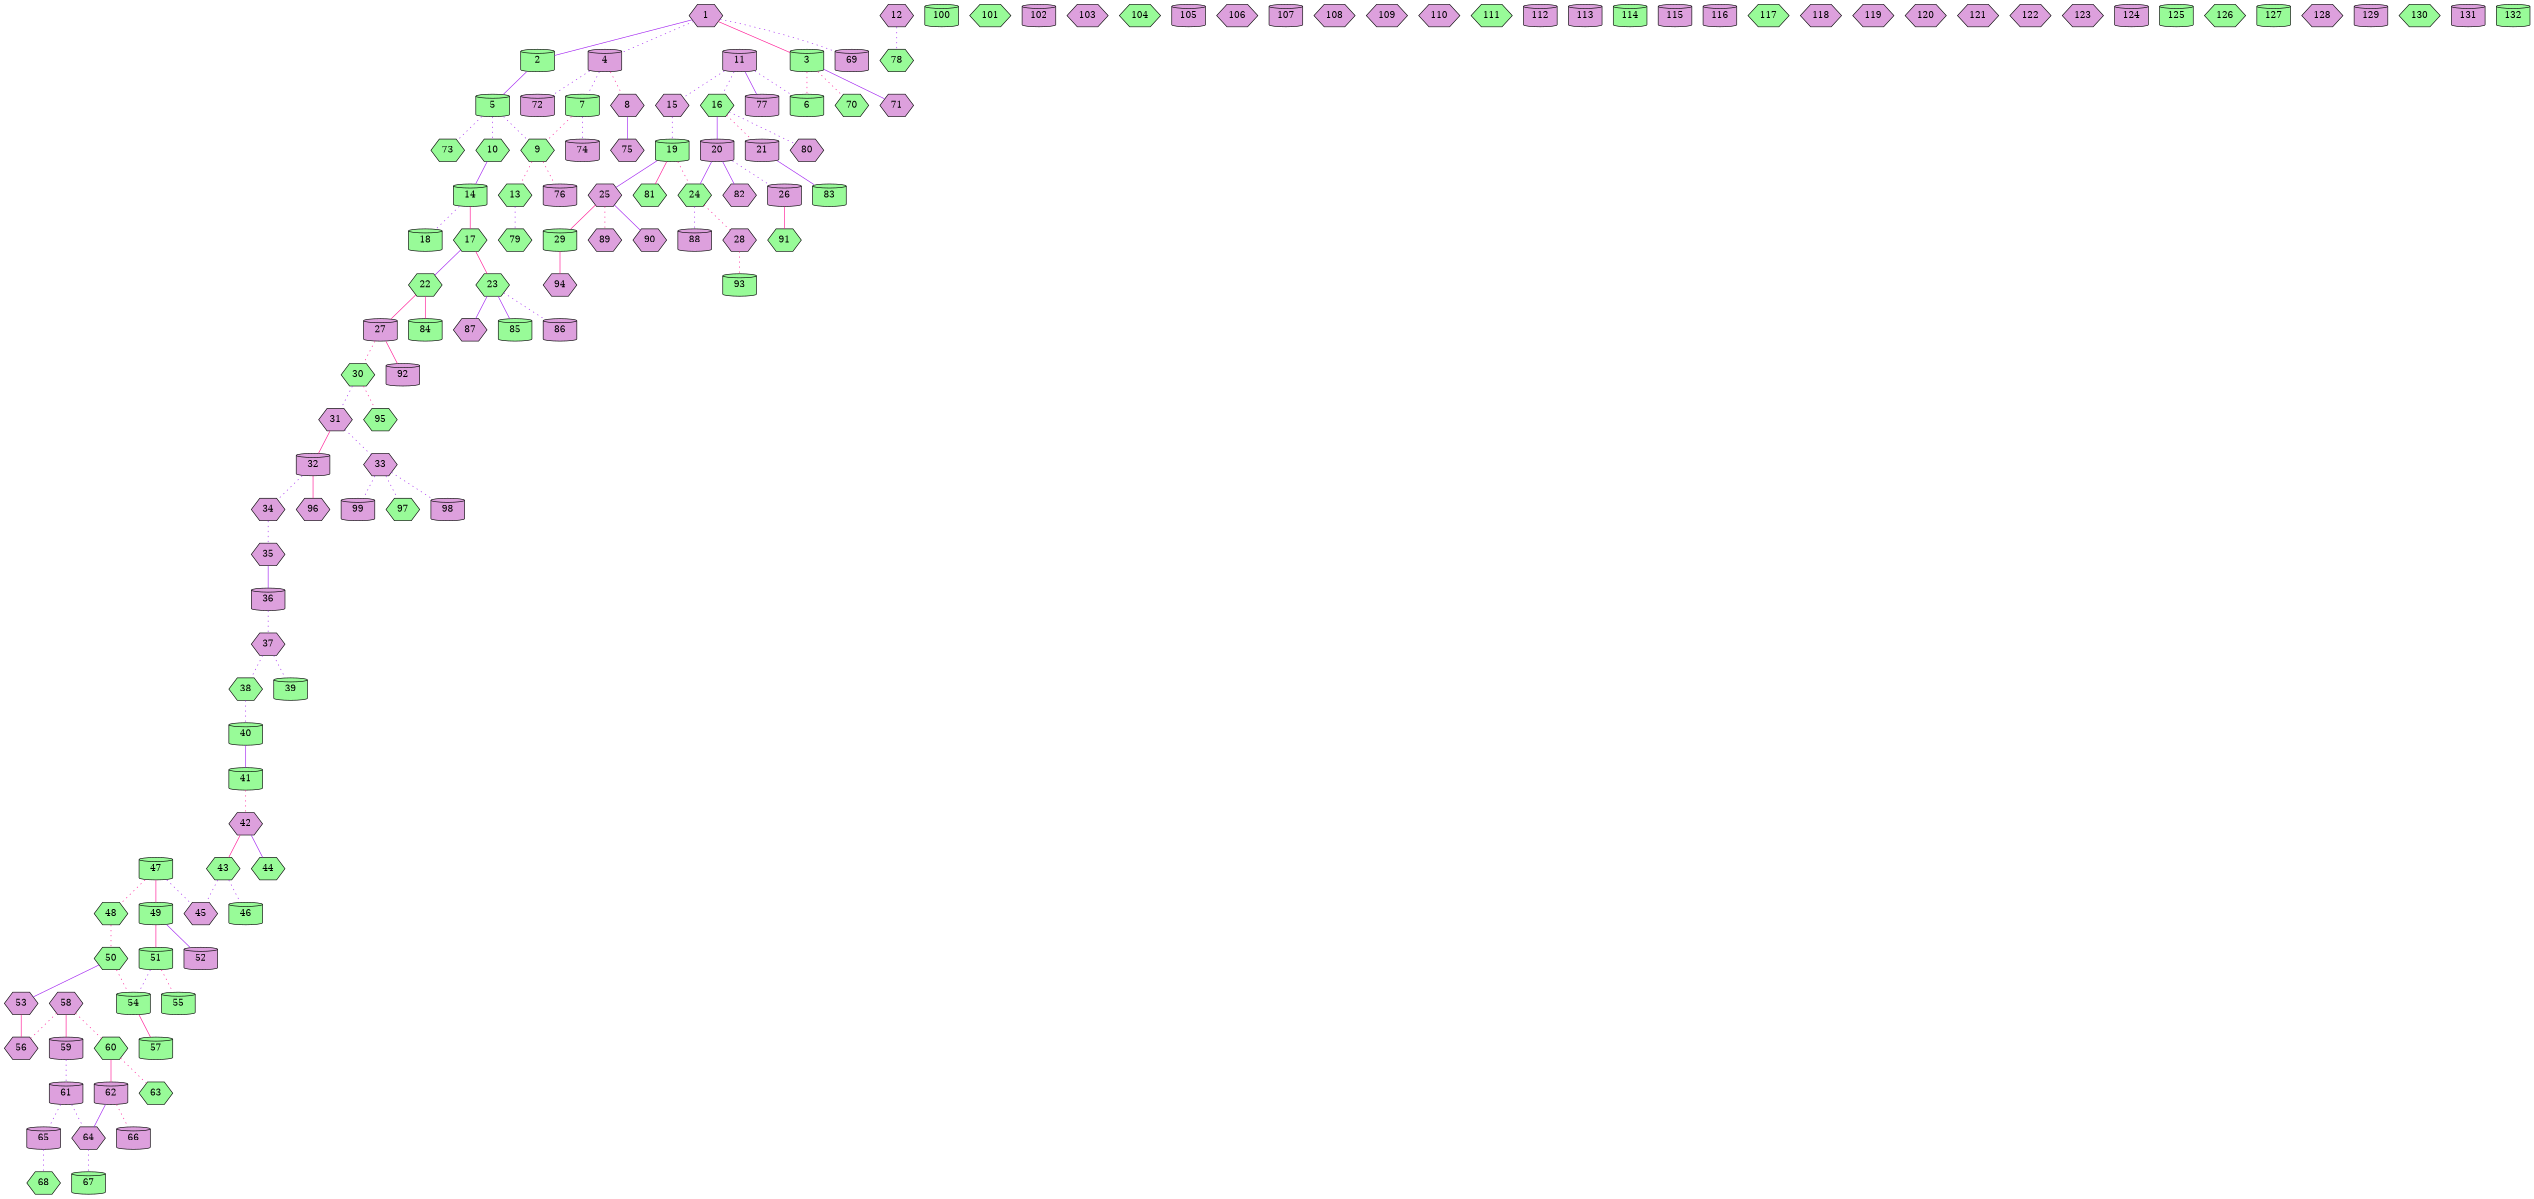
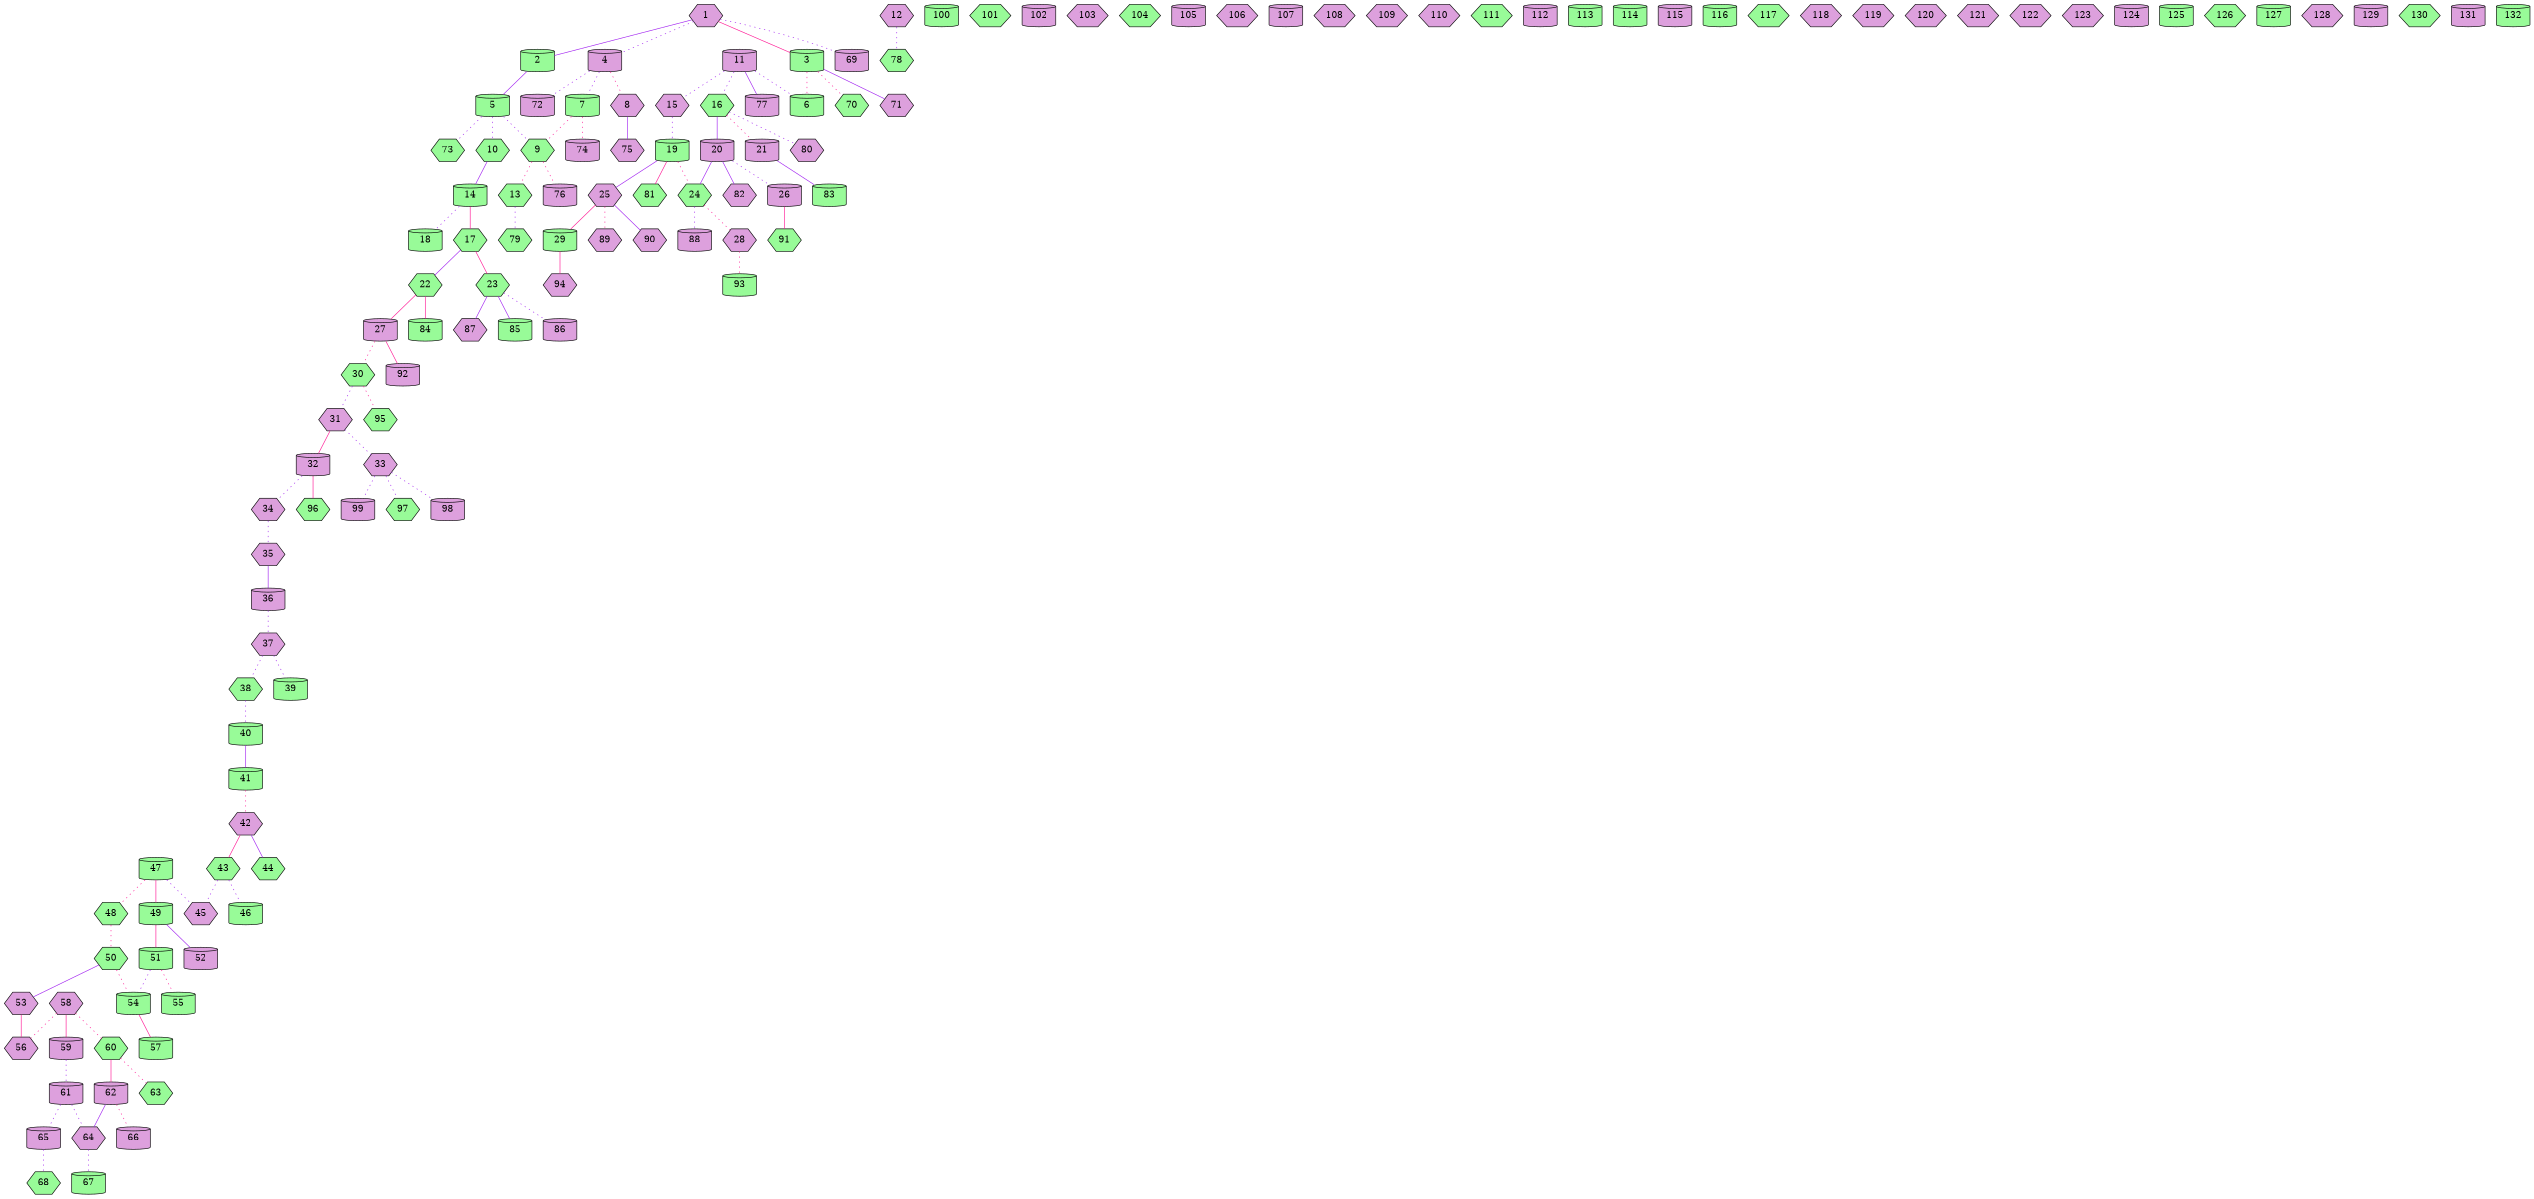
  graph {
    node [chem=H fillcolor=plum shape=hexagon style=filled]
    edge [color=purple style=dotted valence=1]
    1 [chem=C]
    2 [chem=O fillcolor=palegreen shape=cylinder]
    3 [chem=C fillcolor=palegreen shape=cylinder]
    4 [chem=C shape=cylinder]
    69 [shape=cylinder]
    5 [chem=C fillcolor=palegreen shape=cylinder]
    6 [chem=O fillcolor=palegreen shape=cylinder]
    70 [fillcolor=palegreen]
    71
    7 [chem=C fillcolor=palegreen shape=cylinder]
    8 [chem=O]
    72 [shape=cylinder]
    9 [chem=C fillcolor=palegreen]
    10 [chem=O fillcolor=palegreen]
    73 [fillcolor=palegreen]
    74 [shape=cylinder]
    75
    13 [chem=O fillcolor=palegreen]
    76 [shape=cylinder]
    14 [chem=C fillcolor=palegreen shape=cylinder]
    12 [chem=O]
    78 [fillcolor=palegreen]
    79 [fillcolor=palegreen]
    17 [chem=C fillcolor=palegreen]
    18 [chem=O fillcolor=palegreen shape=cylinder]
    22 [chem=C fillcolor=palegreen]
    23 [chem=C fillcolor=palegreen]
    11 [chem=C shape=cylinder]
    15 [chem=O]
    16 [chem=C fillcolor=palegreen]
    77 [shape=cylinder]
    19 [chem=C fillcolor=palegreen shape=cylinder]
    20 [chem=C shape=cylinder]
    21 [chem=O shape=cylinder]
    80
    24 [chem=C fillcolor=palegreen]
    25 [chem=C]
    81 [fillcolor=palegreen]
    26 [chem=O shape=cylinder]
    82
    83 [fillcolor=palegreen shape=cylinder]
    27 [chem=C shape=cylinder]
    84 [fillcolor=palegreen shape=cylinder]
    85 [fillcolor=palegreen shape=cylinder]
    86 [shape=cylinder]
    87
    28 [chem=O]
    88 [shape=cylinder]
    29 [chem=O fillcolor=palegreen shape=cylinder]
    89
    90
    91 [fillcolor=palegreen]
    30 [chem=C fillcolor=palegreen]
    92 [shape=cylinder]
    93 [fillcolor=palegreen shape=cylinder]
    94
    31 [chem=C]
    95 [fillcolor=palegreen]
    32 [chem=C shape=cylinder]
    33 [chem=C]
    34 [chem=C]
-   96
+   96 [fillcolor=palegreen]
    97 [fillcolor=palegreen]
    98 [shape=cylinder]
    99 [shape=cylinder]
    35 [chem=C]
    36 [chem=C shape=cylinder]
    37 [chem=C]
    38 [chem=C fillcolor=palegreen]
    39 [chem=C fillcolor=palegreen shape=cylinder]
    40 [chem=C fillcolor=palegreen shape=cylinder]
    41 [chem=C fillcolor=palegreen shape=cylinder]
    42 [chem=C]
    43 [chem=C fillcolor=palegreen]
    44 [chem=C fillcolor=palegreen]
    45 [chem=O]
    46 [chem=O fillcolor=palegreen shape=cylinder]
    47 [chem=C fillcolor=palegreen shape=cylinder]
    48 [chem=O fillcolor=palegreen]
    49 [chem=C fillcolor=palegreen shape=cylinder]
    50 [chem=C fillcolor=palegreen]
    51 [chem=C fillcolor=palegreen shape=cylinder]
    52 [chem=O shape=cylinder]
    53 [chem=C]
    54 [chem=C fillcolor=palegreen shape=cylinder]
    55 [chem=O fillcolor=palegreen shape=cylinder]
    56 [chem=O]
    57 [chem=O fillcolor=palegreen shape=cylinder]
    58 [chem=C]
    59 [chem=O shape=cylinder]
    60 [chem=C fillcolor=palegreen]
    61 [chem=C shape=cylinder]
    62 [chem=C shape=cylinder]
    63 [chem=O fillcolor=palegreen]
    64 [chem=C]
    65 [chem=C shape=cylinder]
    66 [chem=O shape=cylinder]
    67 [chem=O fillcolor=palegreen shape=cylinder]
    68 [chem=O fillcolor=palegreen]
    100 [fillcolor=palegreen shape=cylinder]
    101 [fillcolor=palegreen]
    102 [shape=cylinder]
    103
    104 [fillcolor=palegreen]
    105 [shape=cylinder]
    106
    107 [shape=cylinder]
    108
    109
    110
    111 [fillcolor=palegreen]
    112 [shape=cylinder]
-   113 [shape=cylinder]
+   113 [fillcolor=palegreen shape=cylinder]
    114 [fillcolor=palegreen shape=cylinder]
    115 [shape=cylinder]
-   116 [shape=cylinder]
+   116 [fillcolor=palegreen shape=cylinder]
    117 [fillcolor=palegreen]
    118
    119
    120
    121
    122
    123
    124 [shape=cylinder]
    125 [fillcolor=palegreen shape=cylinder]
    126 [fillcolor=palegreen]
    127 [fillcolor=palegreen shape=cylinder]
    128
    129 [shape=cylinder]
    130 [fillcolor=palegreen]
    131 [shape=cylinder]
    132 [fillcolor=palegreen shape=cylinder]
    1 -- 2 [style=solid]
    1 -- 3 [color=deeppink style=solid]
    1 -- 4
    1 -- 69
    2 -- 5 [style=solid]
    3 -- 6 [color=deeppink]
    3 -- 70 [color=deeppink]
    3 -- 71 [style=solid]
    4 -- 7
    4 -- 8 [color=deeppink]
    4 -- 72
    5 -- 9
    5 -- 10
    5 -- 73
    7 -- 9 [color=deeppink]
-   7 -- 74
+   7 -- 74 [color=deeppink]
    8 -- 75 [style=solid]
    9 -- 13 [color=deeppink]
    9 -- 76 [color=deeppink]
    10 -- 14 [style=solid]
    13 -- 79
    14 -- 17 [color=deeppink style=solid]
    14 -- 18 [valence=2]
    12 -- 78
    17 -- 22 [style=solid valence=2]
    17 -- 23 [color=deeppink style=solid]
    22 -- 27 [color=deeppink style=solid]
    22 -- 84 [color=deeppink style=solid]
    23 -- 85 [style=solid]
    23 -- 86
    23 -- 87 [style=solid]
    11 -- 6
    11 -- 15
    11 -- 16
    11 -- 77 [style=solid]
    15 -- 19
    16 -- 20 [style=solid]
    16 -- 21 [color=deeppink]
    16 -- 80
    19 -- 24 [color=deeppink]
    19 -- 25 [style=solid]
    19 -- 81 [color=deeppink style=solid]
    20 -- 24 [style=solid]
    20 -- 26
    20 -- 82 [style=solid]
    21 -- 83 [style=solid]
    24 -- 28 [color=deeppink]
    24 -- 88
    25 -- 29 [color=deeppink style=solid]
    25 -- 89 [color=deeppink]
    25 -- 90 [style=solid]
    26 -- 91 [color=deeppink style=solid]
    27 -- 30 [color=deeppink valence=2]
    27 -- 92 [color=deeppink style=solid]
    28 -- 93 [color=deeppink]
    29 -- 94 [color=deeppink style=solid]
    30 -- 31
    30 -- 95 [color=deeppink]
    31 -- 32 [color=deeppink style=solid valence=2]
    31 -- 33
    32 -- 34
    32 -- 96 [color=deeppink style=solid]
    33 -- 97
    33 -- 98
    33 -- 99
    34 -- 35 [valence=2]
    35 -- 36 [style=solid]
    36 -- 37 [valence=2]
    37 -- 38
    37 -- 39
    38 -- 40 [valence=2]
    40 -- 41 [style=solid]
    41 -- 42 [color=deeppink valence=2]
    42 -- 43 [color=deeppink style=solid]
    42 -- 44 [style=solid]
    43 -- 45
    43 -- 46 [valence=2]
    47 -- 45
    47 -- 48 [color=deeppink]
    47 -- 49 [color=deeppink style=solid]
    48 -- 50 [color=deeppink]
    49 -- 51 [color=deeppink style=solid]
    49 -- 52 [style=solid]
    50 -- 53 [style=solid]
    50 -- 54 [color=deeppink]
    51 -- 54
    51 -- 55 [color=deeppink]
    53 -- 56 [color=deeppink style=solid]
    54 -- 57 [color=deeppink style=solid]
    58 -- 56 [color=deeppink]
    58 -- 59 [color=deeppink style=solid]
    58 -- 60 [color=deeppink]
    59 -- 61
    60 -- 62 [color=deeppink style=solid]
    60 -- 63 [color=deeppink]
    61 -- 64
    61 -- 65
    62 -- 64 [style=solid]
    62 -- 66 [color=deeppink]
    64 -- 67
    65 -- 68
  }
